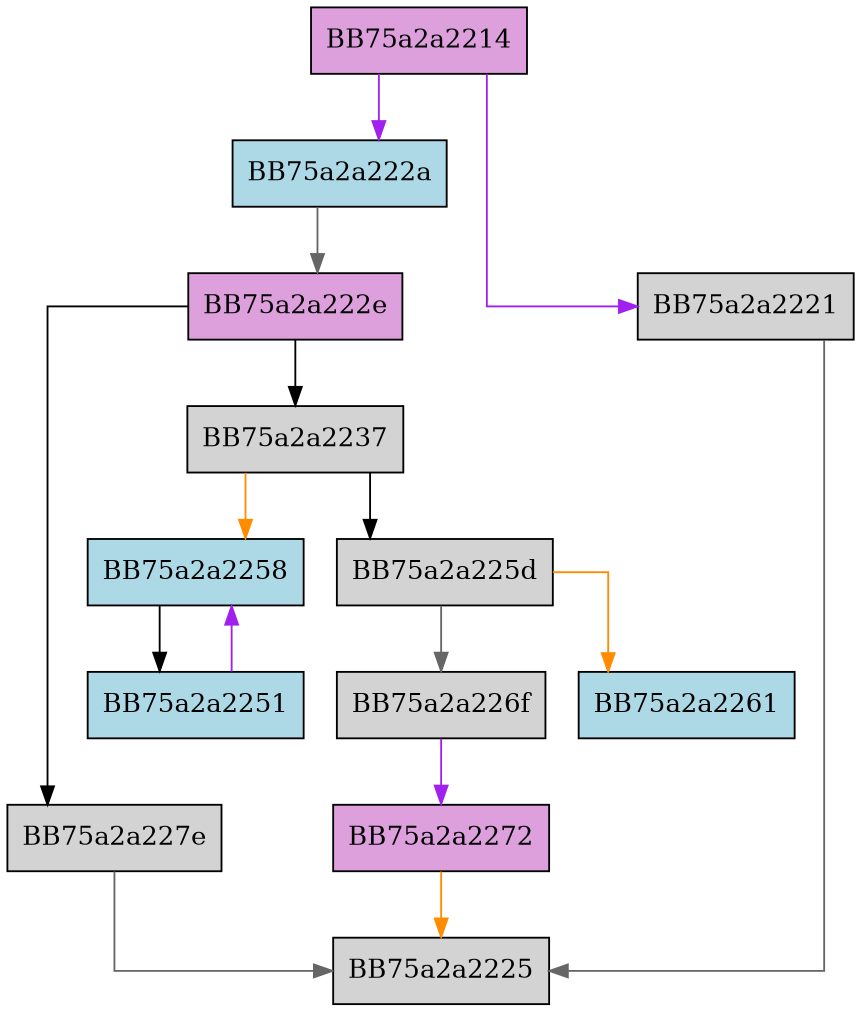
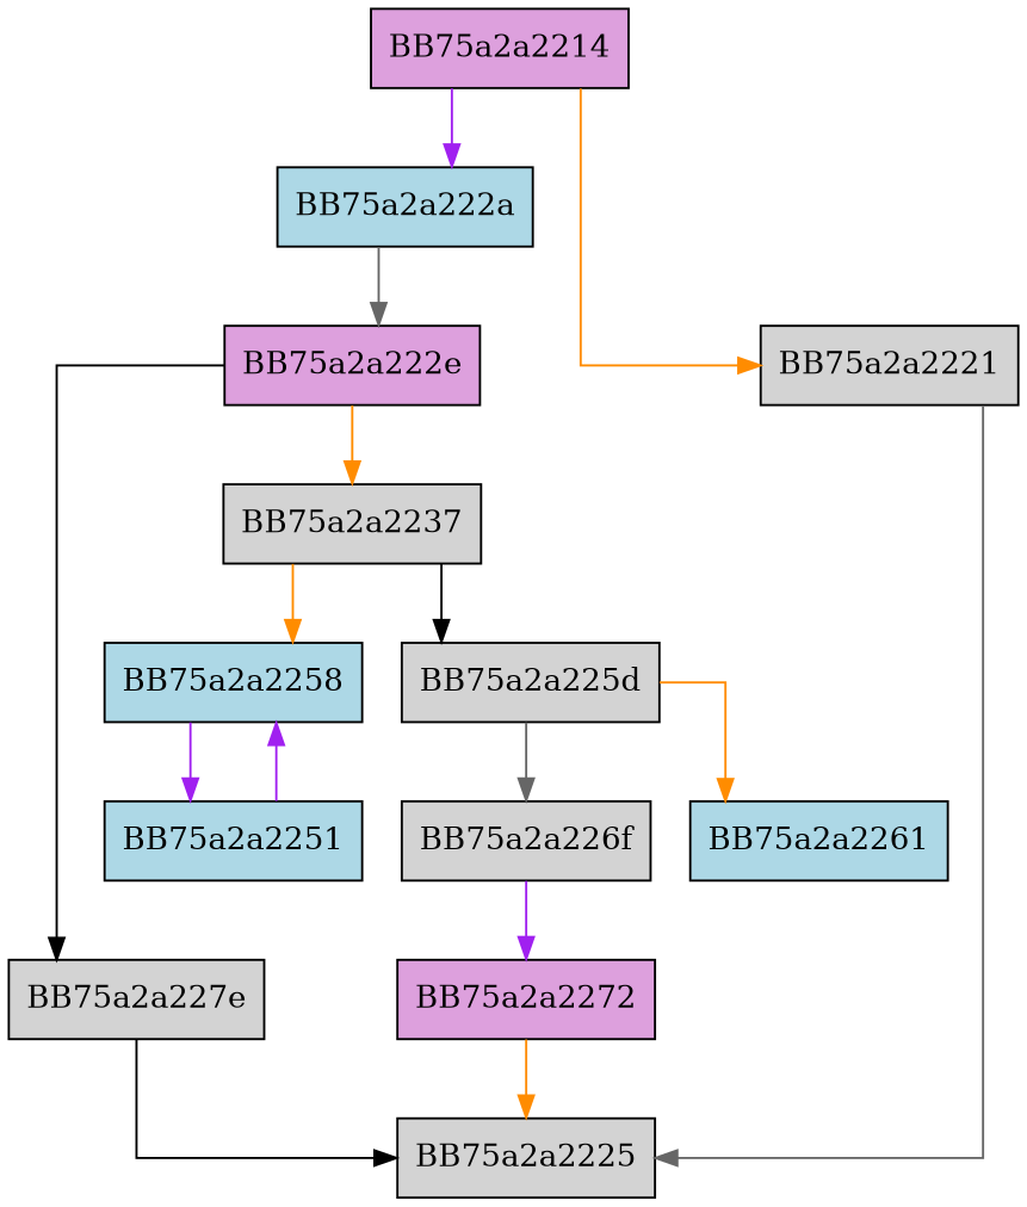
  digraph {
    splines=ortho
    node [fillcolor=lightgrey shape=box style=filled]
    edge [color=purple]
    BB75a2a2214 [fillcolor=plum]
    BB75a2a222a [fillcolor=lightblue]
    BB75a2a2221
    BB75a2a222e [fillcolor=plum]
    BB75a2a2225
    BB75a2a227e
    BB75a2a2237
    BB75a2a2258 [fillcolor=lightblue]
    BB75a2a225d
    BB75a2a2251 [fillcolor=lightblue]
    BB75a2a226f
    BB75a2a2261 [fillcolor=lightblue]
    BB75a2a2272 [fillcolor=plum]
    BB75a2a2214 -> BB75a2a222a
-   BB75a2a2214 -> BB75a2a2221
+   BB75a2a2214 -> BB75a2a2221 [color=darkorange]
    BB75a2a222a -> BB75a2a222e [color=gray40]
    BB75a2a2221 -> BB75a2a2225 [color=gray40]
    BB75a2a222e -> BB75a2a227e [color=black]
-   BB75a2a222e -> BB75a2a2237 [color=black]
-   BB75a2a227e -> BB75a2a2225 [color=gray40]
+   BB75a2a222e -> BB75a2a2237 [color=darkorange]
+   BB75a2a227e -> BB75a2a2225 [color=black]
    BB75a2a2237 -> BB75a2a2258 [color=darkorange]
    BB75a2a2237 -> BB75a2a225d [color=black]
-   BB75a2a2258 -> BB75a2a2251 [color=black]
+   BB75a2a2258 -> BB75a2a2251
    BB75a2a225d -> BB75a2a226f [color=gray40]
    BB75a2a225d -> BB75a2a2261 [color=darkorange]
    BB75a2a2251 -> BB75a2a2258
    BB75a2a226f -> BB75a2a2272
    BB75a2a2272 -> BB75a2a2225 [color=darkorange]
  }
